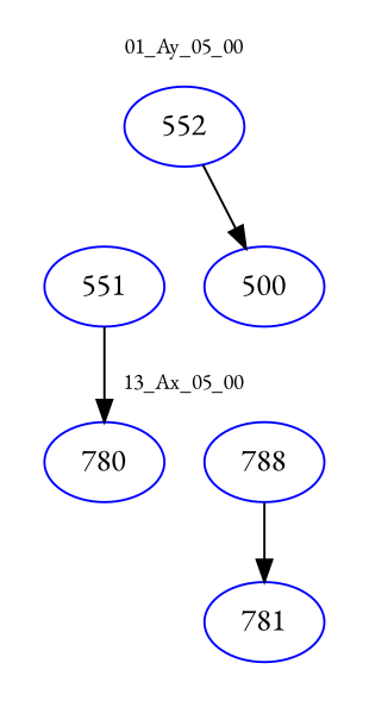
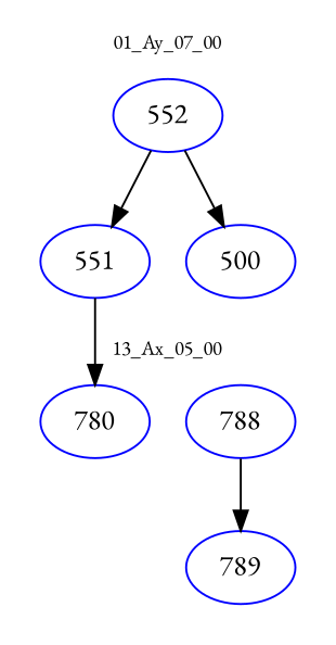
  digraph {
    fontname="EB Garamond"
    node [color=blue fontname="EB Garamond"]
    edge [color=black fontname="EB Garamond"]
    n1 [label=788]
    n2 [label=780]
-   n3 [label=781]
+   n3 [label=789]
    n4 [label=552]
    n5 [label=551]
    n6 [label=500]
    subgraph cluster_1 {
      color=white
      fontsize=10
      label="13_Ax_05_00"
      n1
      n2
      n3
    }
    subgraph cluster_2 {
      color=white
      fontsize=10
-     label="01_Ay_05_00"
+     label="01_Ay_07_00"
      n4
      n5
      n6
    }
    n1 -> n3
+   n4 -> n5
    n4 -> n6
    n5 -> n2
  }
